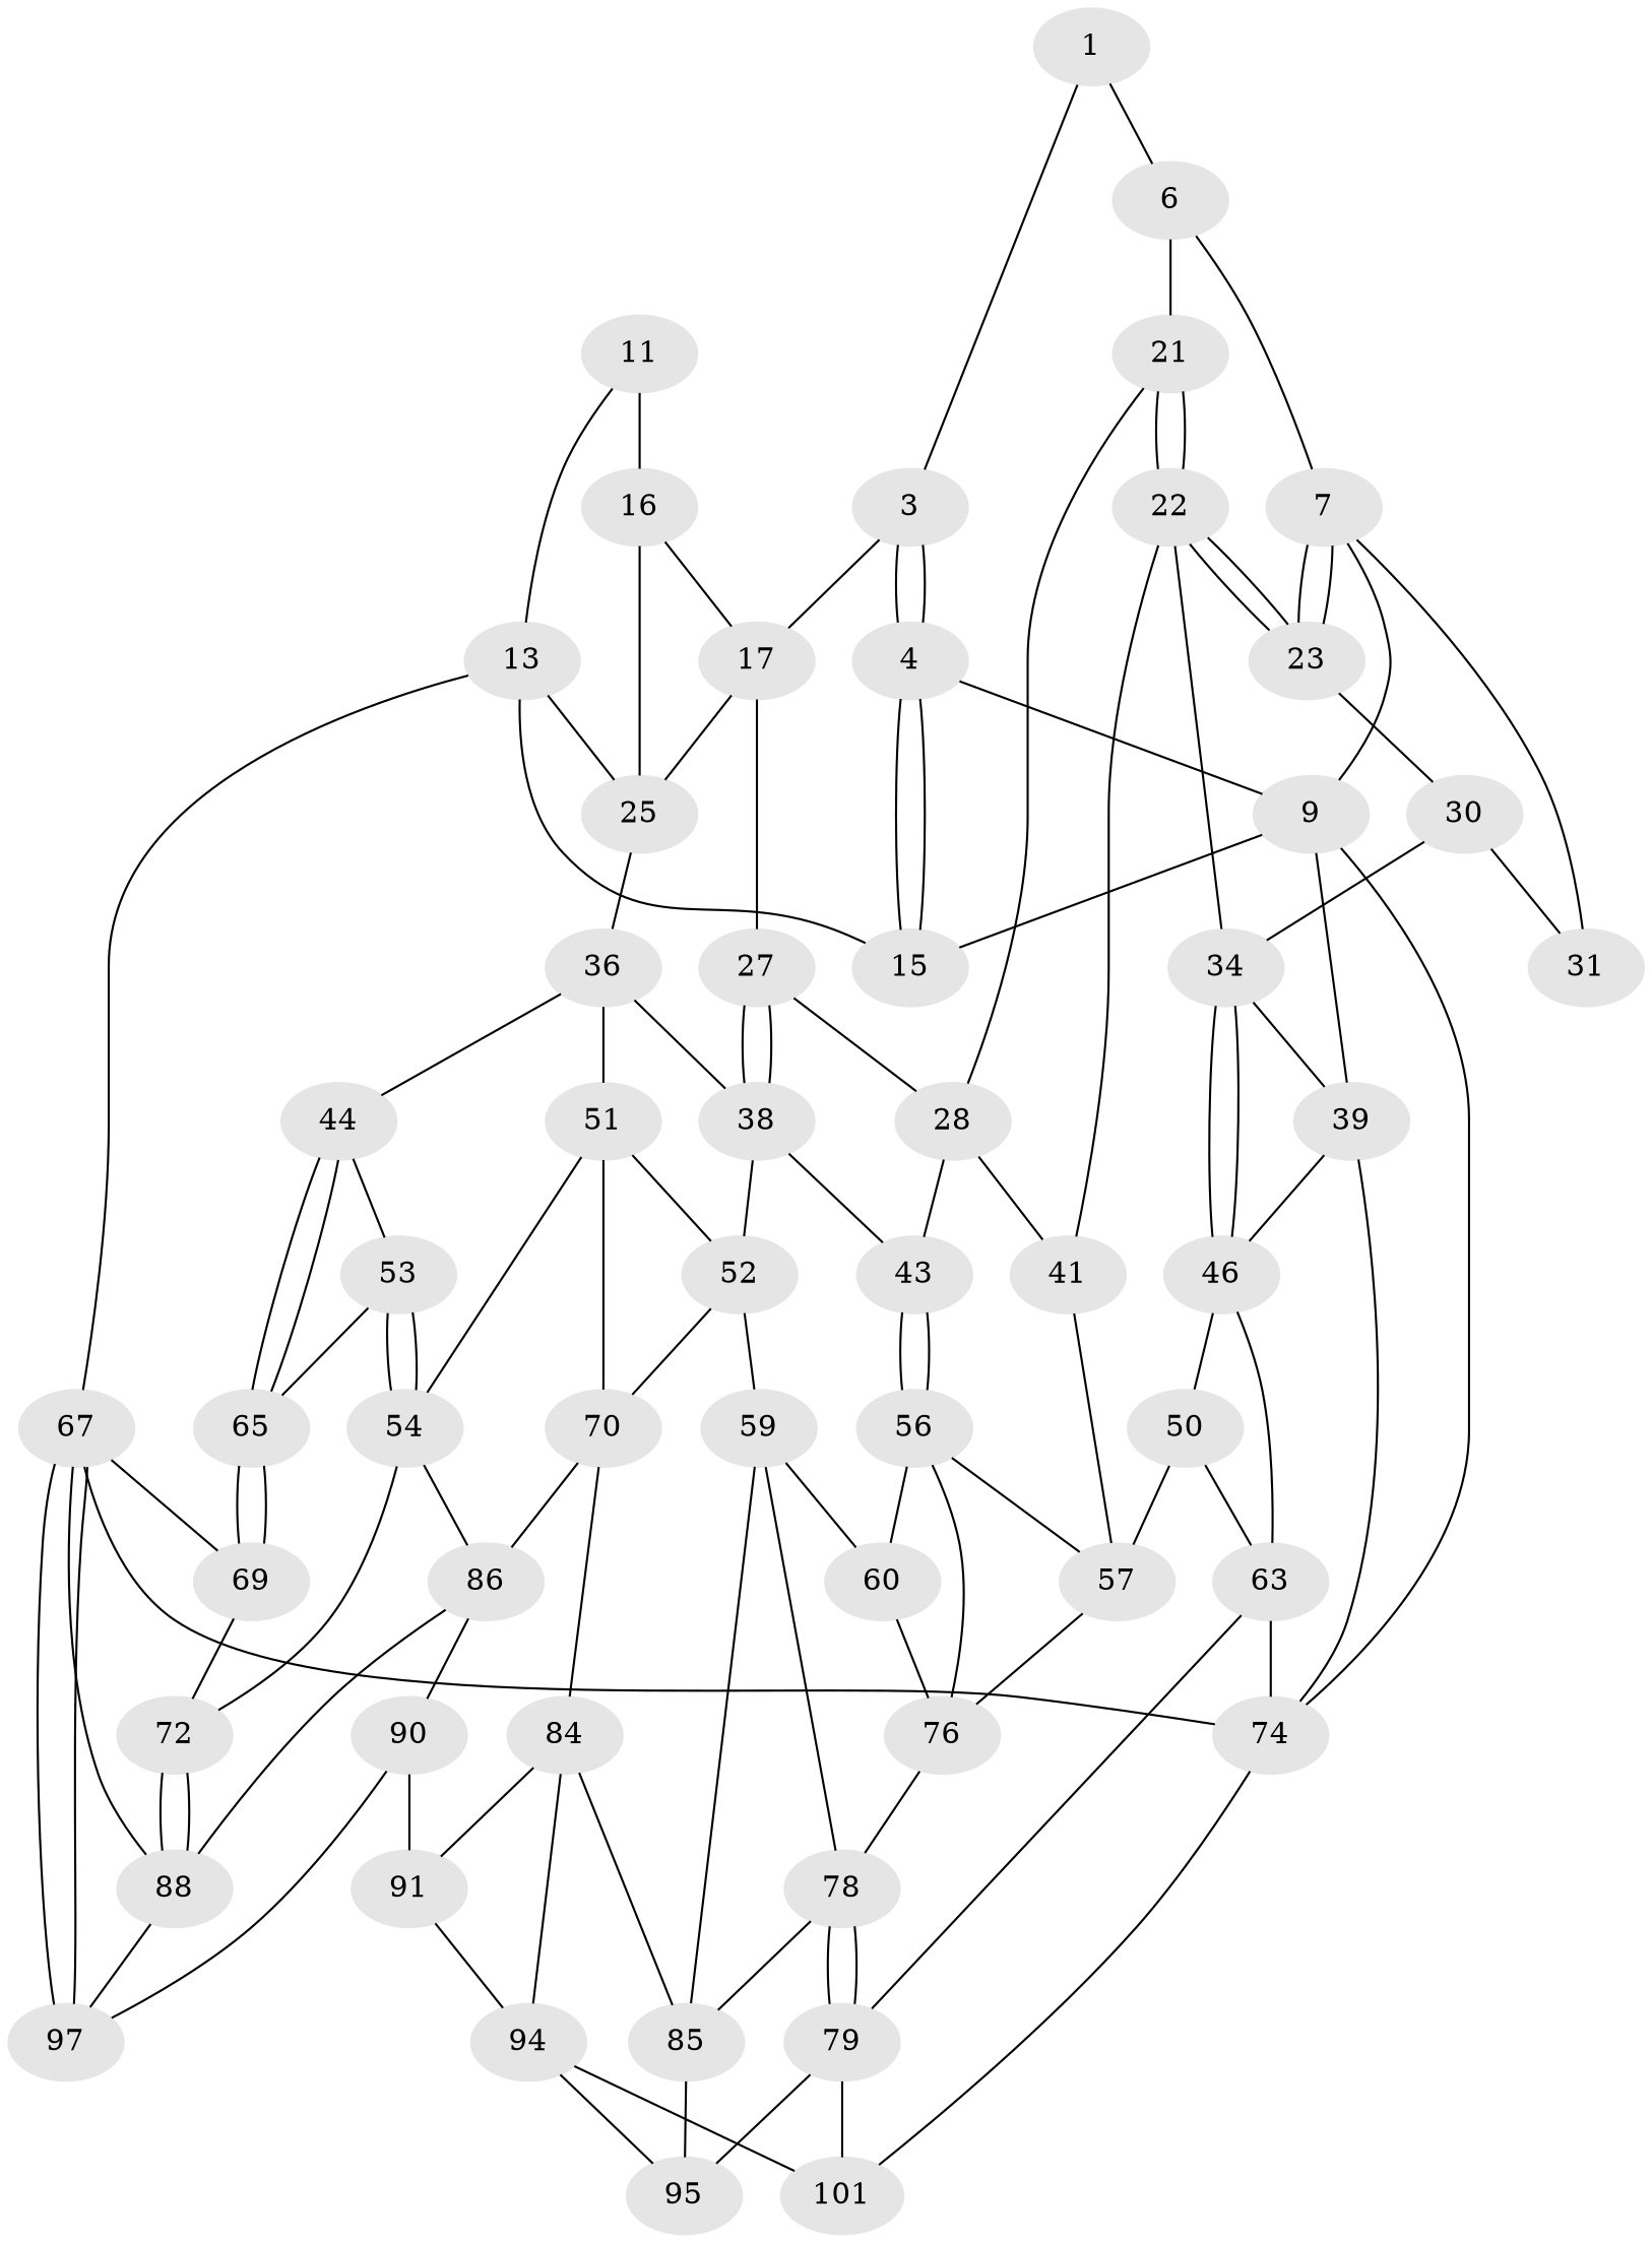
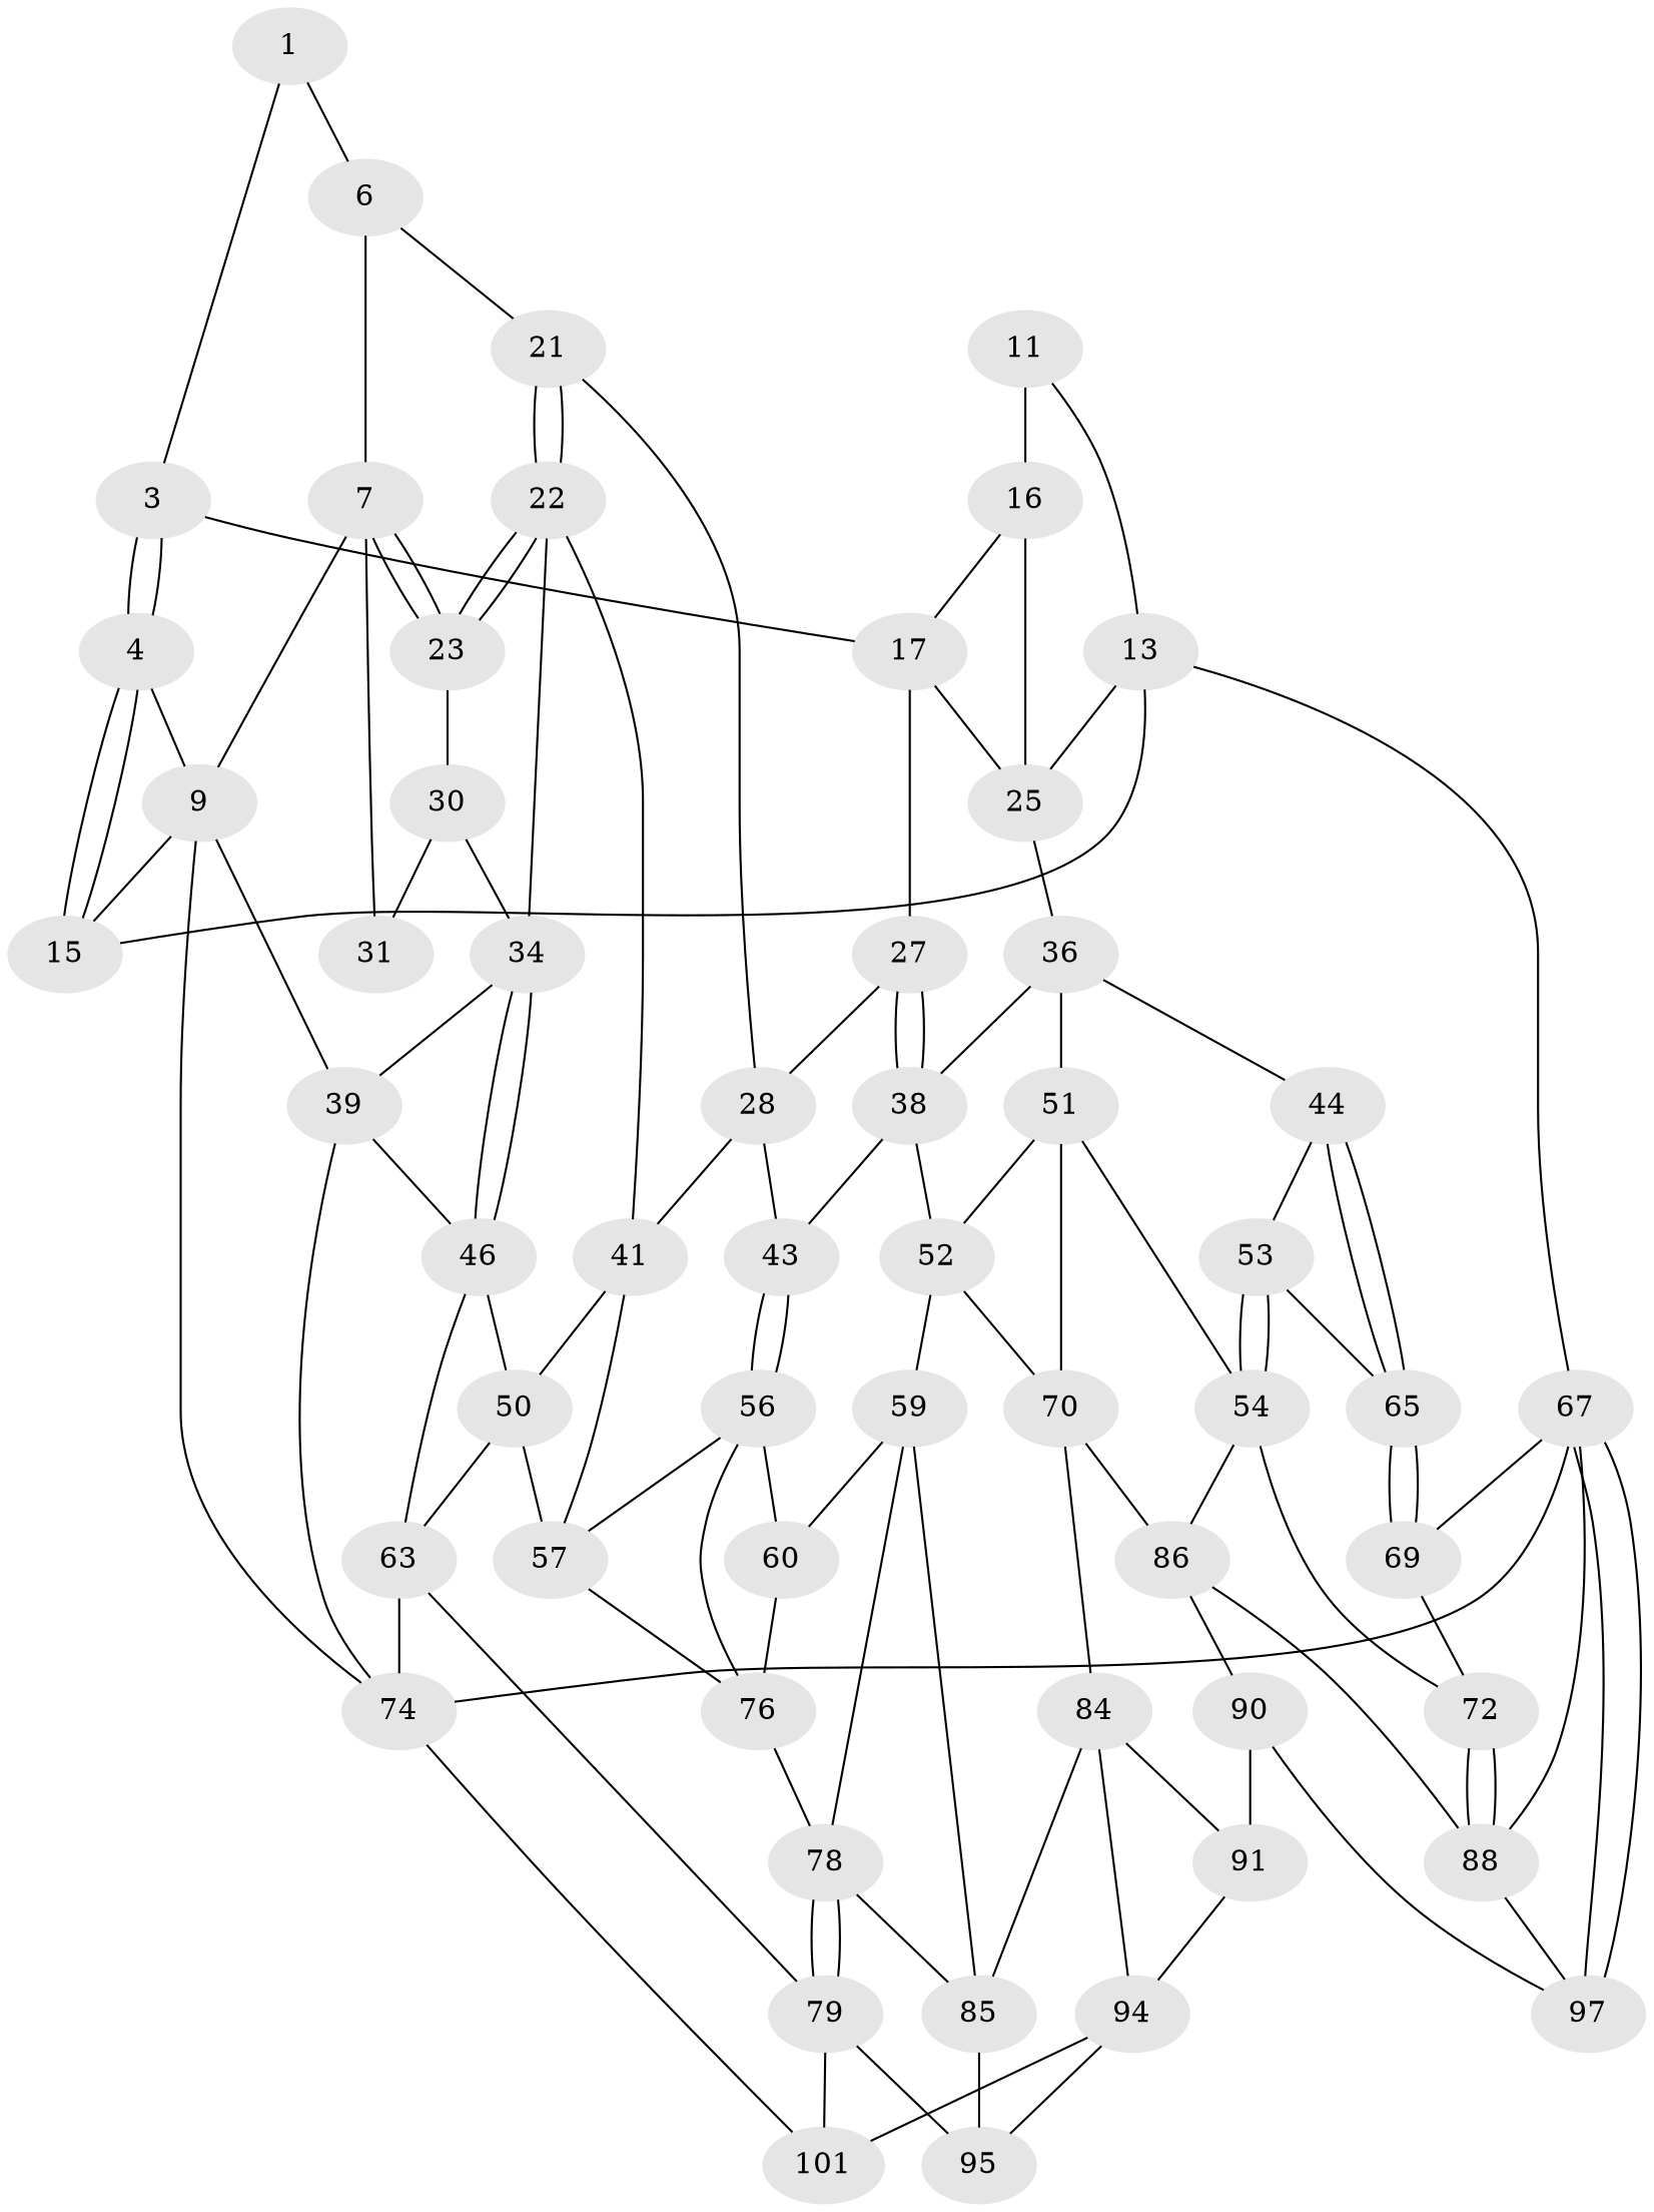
  graph {
    fontname="DejaVu Serif"
    node [color=gray90 fontname="DejaVu Serif" style=filled]
    edge [fontname="DejaVu Serif"]
    1 [super="+2"]
    3
    6 [super="+20"]
    4 [super="+5"]
    17 [super="+18"]
    7 [super="+8"]
    21 [super="+29"]
    9 [super="+10"]
    15
    25 [super="+26"]
    27
    39 [super="+48"]
    74 [super="+75"]
    23
    31
    22 [super="+33"]
    28 [super="+40"]
    30 [super="+32"]
    46 [super="+47"]
    101
    11 [super="+12"]
    13 [super="+14"]
    16 [super="+19"]
    67 [super="+68"]
    36 [super="+37"]
    44 [super="+45"]
    53
    65 [super="+66"]
    69 [super="+71"]
    88 [super="+89"]
    97
    38 [super="+42"]
    34 [super="+35"]
    41 [super="+49"]
    43
    50 [super="+62"]
    57 [super="+64"]
    51 [super="+55"]
    52 [super="+58"]
    56 [super="+61"]
    63 [super="+80"]
    54 [super="+73"]
    70 [super="+83"]
    59 [super="+81"]
    76 [super="+77"]
    60
    79 [super="+96"]
    72
    86 [super="+87"]
    84 [super="+92"]
    78 [super="+82"]
    85 [super="+93"]
    90 [super="+98"]
    95
    91 [super="+99"]
    94 [super="+100"]
    1 -- 3
    1 -- 6
    3 -- 4
    3 -- 4
    3 -- 17
    6 -- 7
    6 -- 21
    4 -- 9
    4 -- 15
    4 -- 15
    17 -- 25
    17 -- 27
    7 -- 9
    7 -- 23
    7 -- 23
    7 -- 31
    21 -- 22
    21 -- 22
    21 -- 28
    9 -- 15
    9 -- 39
    9 -- 74
    25 -- 36
    27 -- 28
    27 -- 38
    27 -- 38
    39 -- 74
    39 -- 46
    74 -- 101
    23 -- 30
    22 -- 23
    22 -- 23
    22 -- 34
    22 -- 41
    28 -- 41
    28 -- 43
    30 -- 31
    30 -- 34
    46 -- 50
    46 -- 63
    11 -- 13
    11 -- 16 [weight=2]
    13 -- 15
    13 -- 25
    13 -- 67
    16 -- 17
    16 -- 25
    67 -- 74
    67 -- 69
    67 -- 88
    67 -- 97
    67 -- 97
    36 -- 44
    36 -- 38
    36 -- 51
    44 -- 53
    44 -- 65
    44 -- 65
    53 -- 65
    53 -- 54
    53 -- 54
    65 -- 69 [weight=2]
    65 -- 69
    69 -- 72
    88 -- 97
    38 -- 43
    38 -- 52
    34 -- 39
    34 -- 46
    34 -- 46
+   41 -- 50
    41 -- 57
    43 -- 56
    43 -- 56
    50 -- 57
    50 -- 63
    57 -- 76
    51 -- 52
    51 -- 54
    51 -- 70
    52 -- 70
    52 -- 59
    56 -- 57
    56 -- 76
    56 -- 60
    63 -- 74
    63 -- 79
    54 -- 72
    54 -- 86
    70 -- 86
    70 -- 84
    59 -- 60
    59 -- 78
    59 -- 85
    76 -- 78
    60 -- 76
    79 -- 101
    79 -- 95
    72 -- 88
    72 -- 88
    86 -- 88
    86 -- 90
    84 -- 85
    84 -- 91
    84 -- 94
    78 -- 79
    78 -- 79
    78 -- 85
    85 -- 95
    90 -- 97
    90 -- 91 [weight=2]
    91 -- 94
    94 -- 101
    94 -- 95
  }
